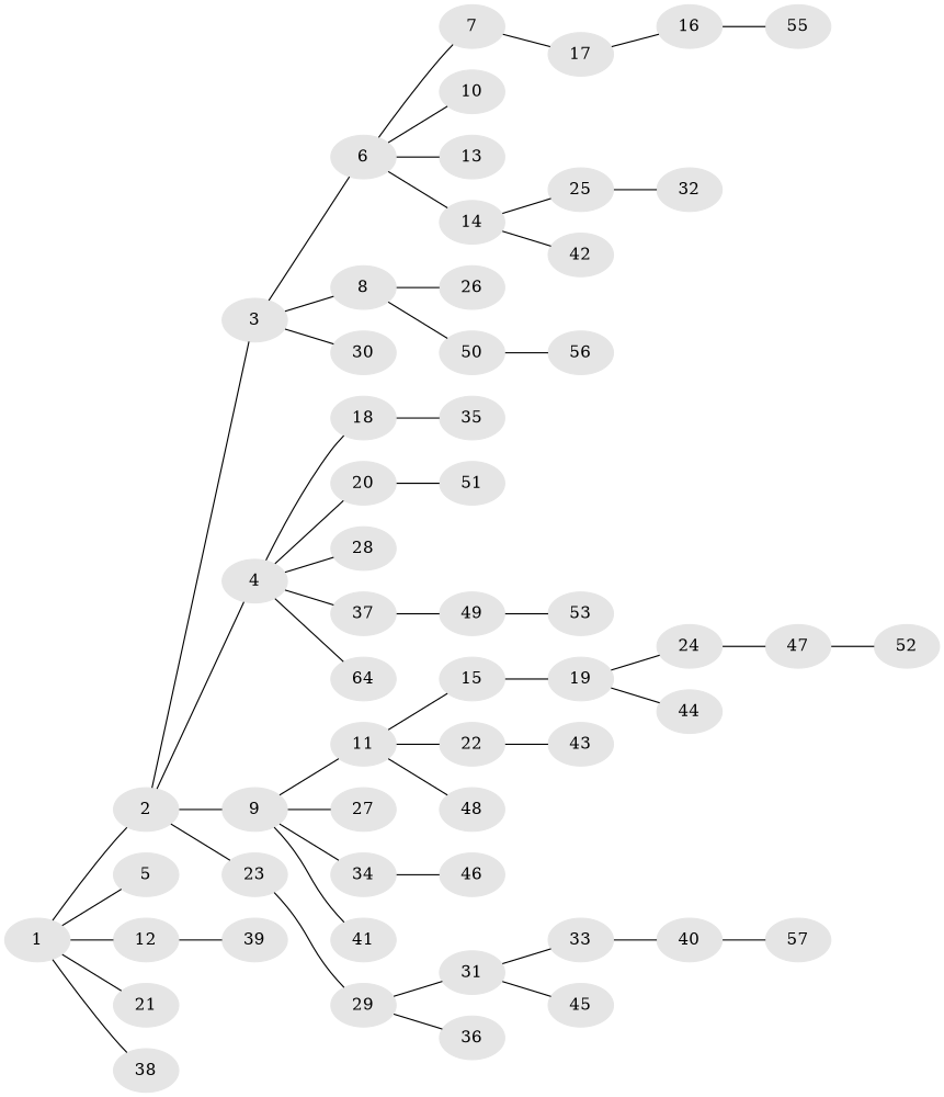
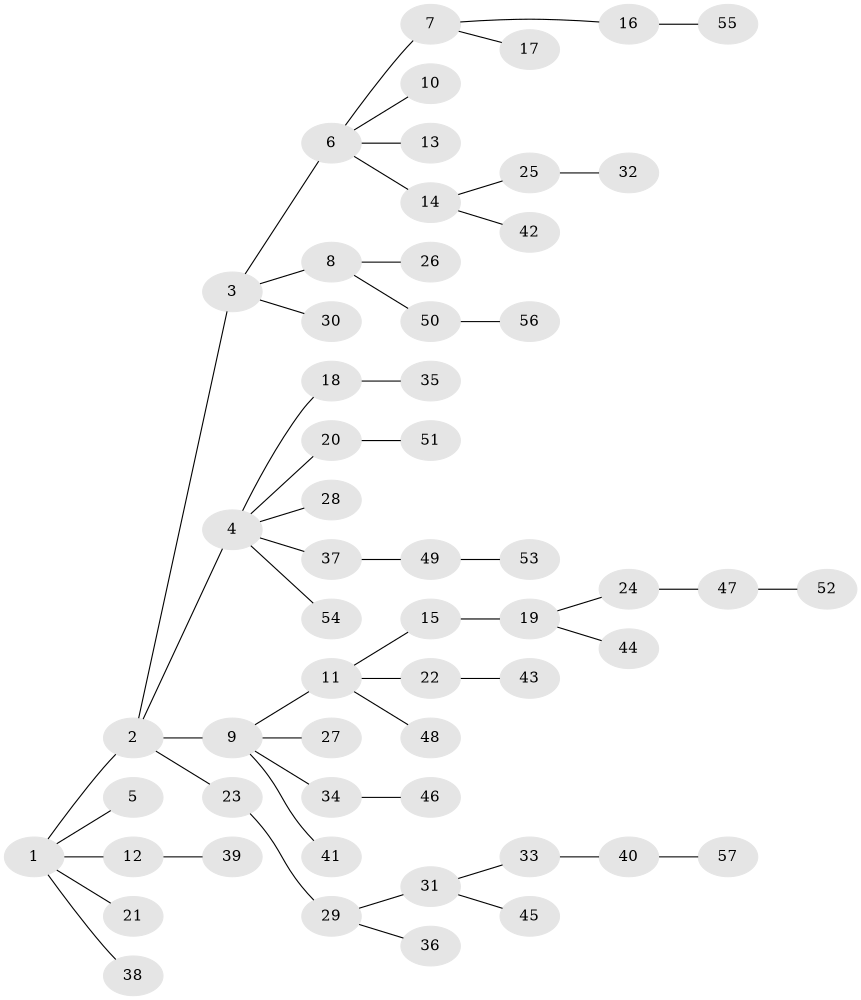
  graph {
    rankdir=LR
    node [color=gray90 style=filled]
    1
    2
    5
    12
    21
    38
    3
    4
    9
    23
    39
    6
    8
    30
    18
    20
    28
    37
-   54 [label=64]
+   54
    11
    27
    34
    41
    29
    7
    10
    13
    14
    26
    50
    35
    51
    49
    16
    17
    25
    42
    55
    56
    15
    22
    48
    46
    19
    43
    32
    24
    44
    47
    31
    36
    52
    33
    45
    40
    57
    53
    1 -- 2
    1 -- 5
    1 -- 12
    1 -- 21
    1 -- 38
    2 -- 3
    2 -- 4
    2 -- 9
    2 -- 23
    12 -- 39
    3 -- 6
    3 -- 8
    3 -- 30
    4 -- 18
    4 -- 20
    4 -- 28
    4 -- 37
    4 -- 54
    9 -- 11
    9 -- 27
    9 -- 34
    9 -- 41
    23 -- 29
    6 -- 7
    6 -- 10
    6 -- 13
    6 -- 14
    8 -- 26
    8 -- 50
    18 -- 35
    20 -- 51
    37 -- 49
    11 -- 15
    11 -- 22
    11 -- 48
    34 -- 46
    29 -- 31
    29 -- 36
-   17 -- 16
+   7 -- 16
    7 -- 17
    14 -- 25
    14 -- 42
    50 -- 56
    49 -- 53
    16 -- 55
    25 -- 32
    15 -- 19
    22 -- 43
    19 -- 24
    19 -- 44
    24 -- 47
    47 -- 52
    31 -- 33
    31 -- 45
    33 -- 40
    40 -- 57
  }
